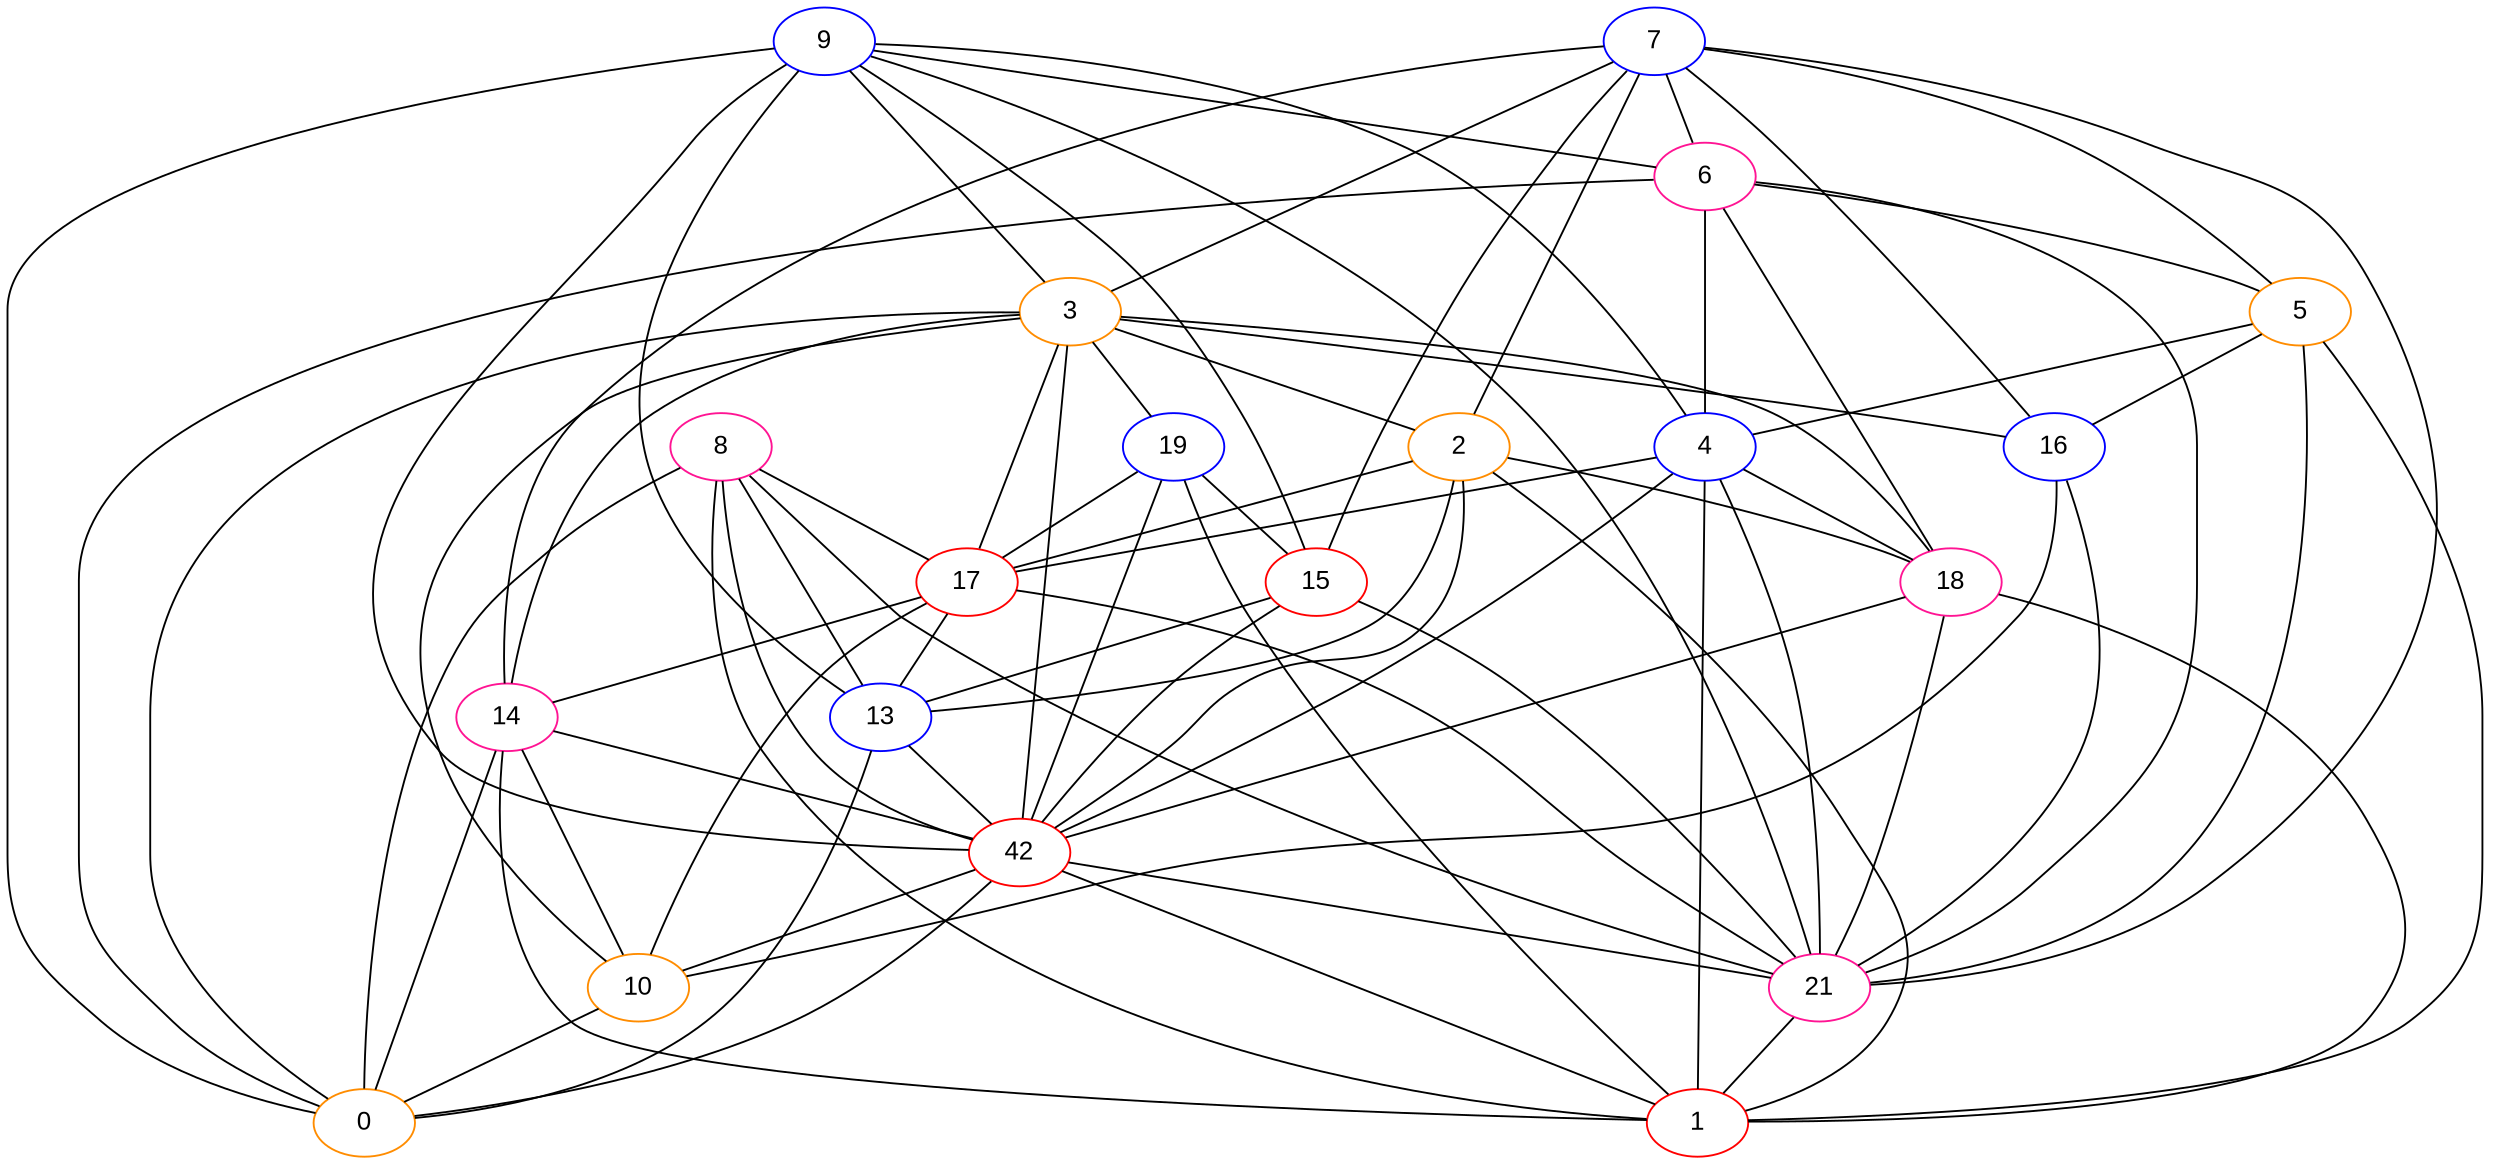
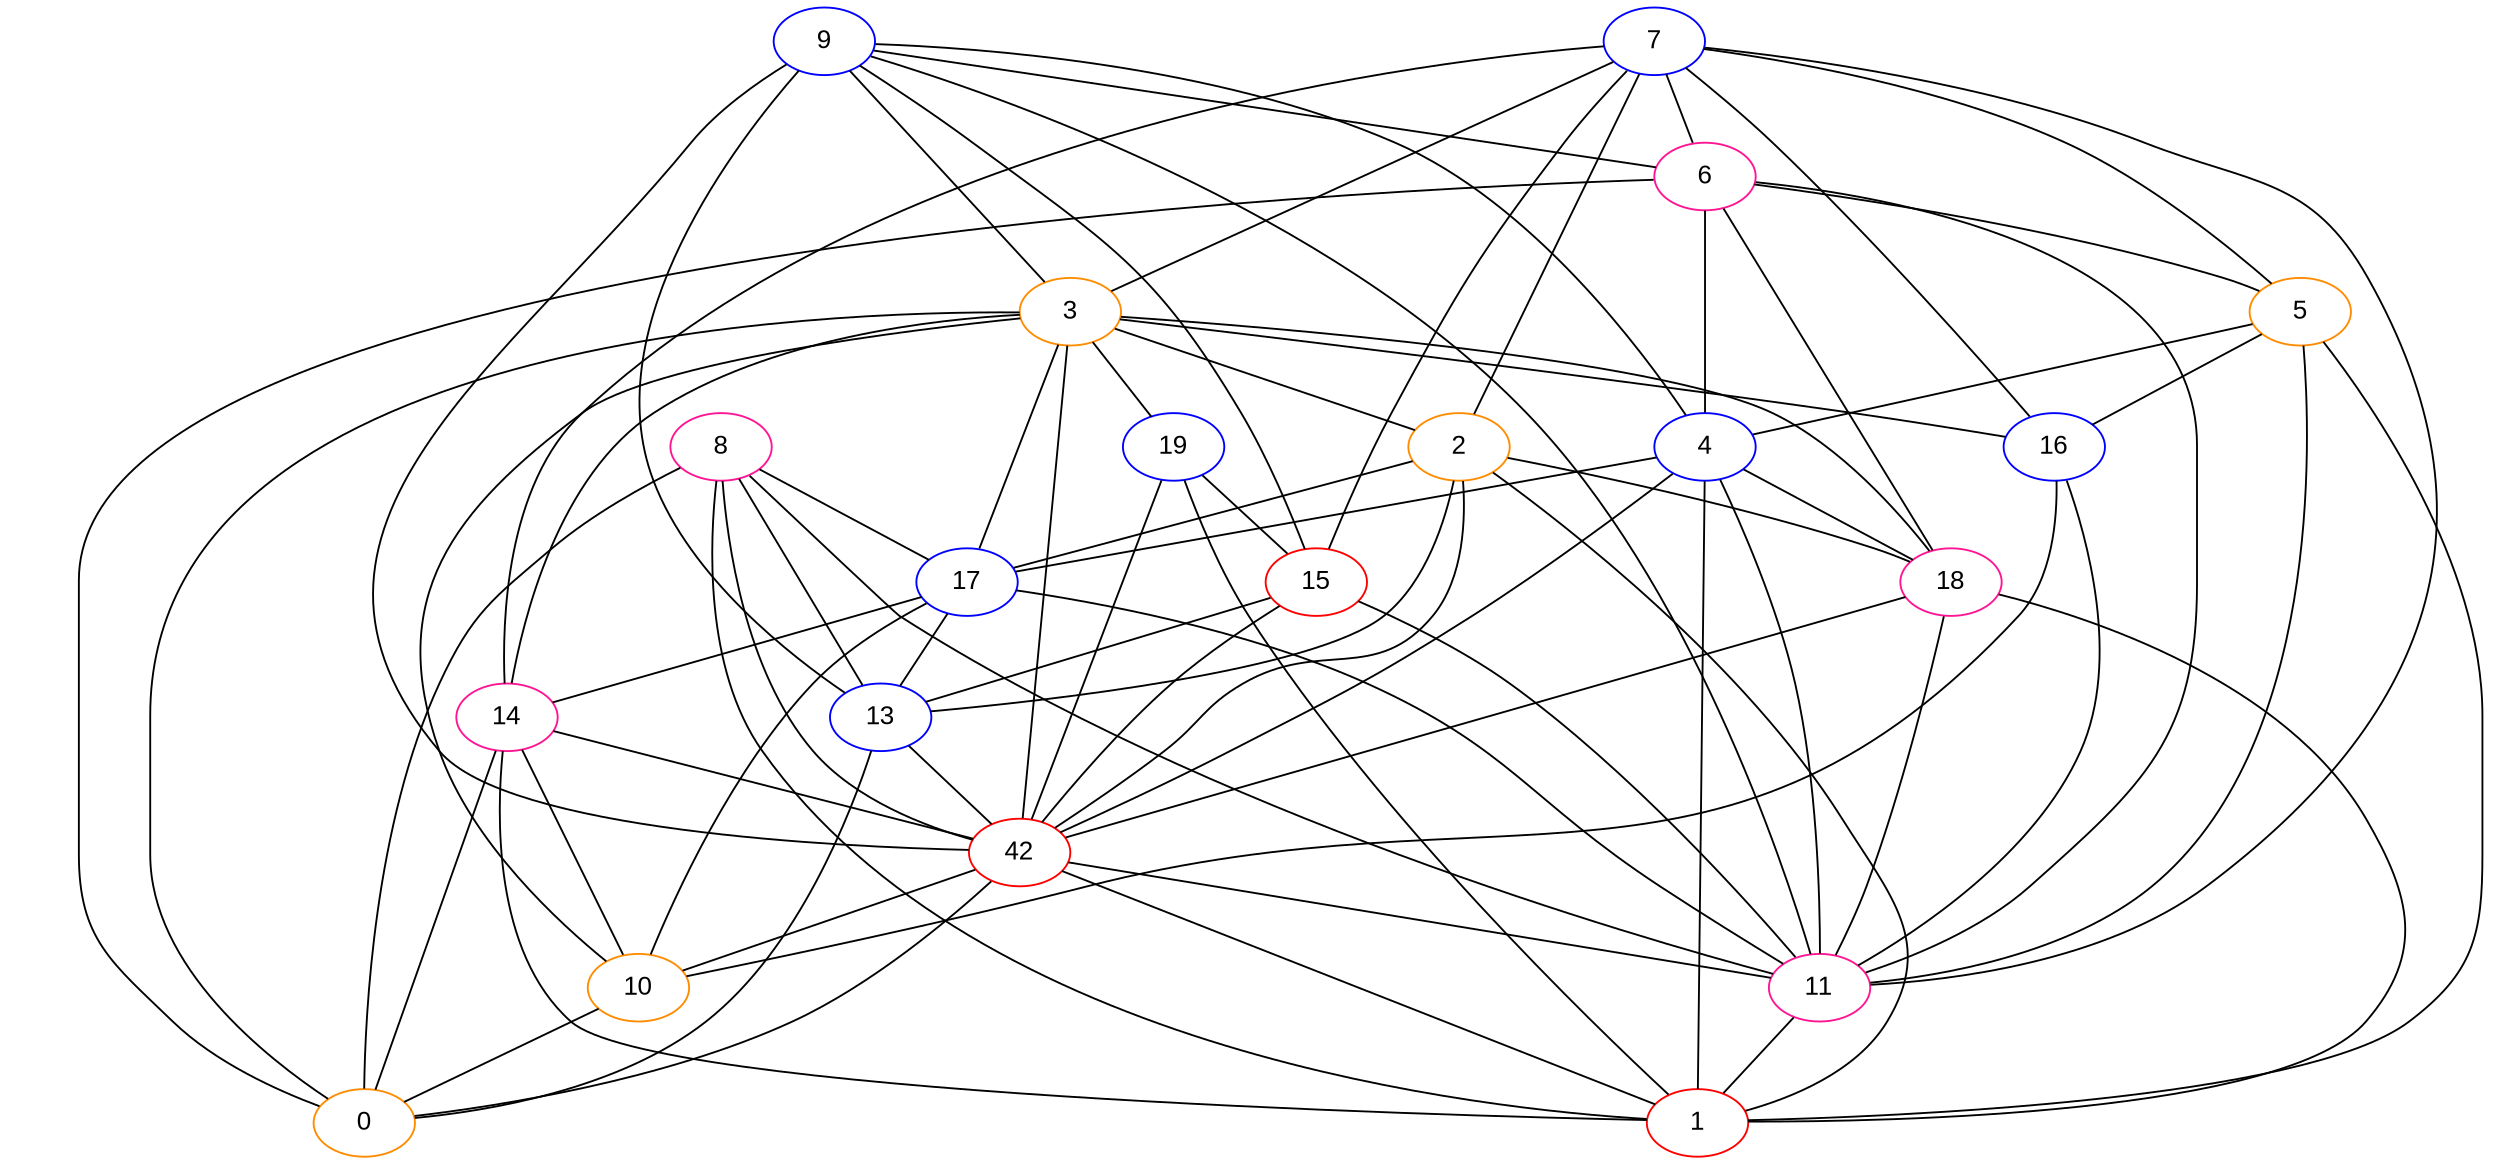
  digraph {
    fontname="Liberation Sans"
    node [color=blue fontname="Liberation Sans"]
    edge [color=black dir=none fontname="Liberation Sans"]
    5 [color=darkorange]
    1 [color=red]
    4
-   11 [color=deeppink label=21]
+   11 [color=deeppink]
    16
    14 [color=deeppink]
    0 [color=darkorange]
    n8 [color=red label=42]
    10 [color=darkorange]
    9
    6 [color=deeppink]
    13
    3 [color=darkorange]
    15 [color=red]
    18 [color=deeppink]
-   17 [color=red]
+   17
    19
    2 [color=darkorange]
    8 [color=deeppink]
    7
    subgraph sub_1 {
      5
      1
      4
      11
      16
      14
      0
      n8
      10
      9
      6
      13
      3
      15
      18
      17
      19
      2
      8
      7
    }
    5 -> 1
    5 -> 4
    5 -> 11
    5 -> 16
    4 -> 1
    4 -> 11
    4 -> n8
    4 -> 18
    4 -> 17
    11 -> 1
    16 -> 11
    16 -> 10
    14 -> 1
    14 -> 0
    14 -> n8
    14 -> 10
    n8 -> 1
    n8 -> 11
    n8 -> 0
    n8 -> 10
    10 -> 0
    9 -> 4
    9 -> 11
-   9 -> 0
    9 -> n8
    9 -> 6
    9 -> 13
    9 -> 3
    9 -> 15
    6 -> 5
    6 -> 4
    6 -> 11
    6 -> 0
    6 -> 18
    13 -> 0
    13 -> n8
    3 -> 16
    3 -> 14
    3 -> 0
    3 -> n8
    3 -> 10
    3 -> 18
    3 -> 17
    3 -> 19
    3 -> 2
    15 -> 11
    15 -> n8
    15 -> 13
    18 -> 1
    18 -> 11
    18 -> n8
    17 -> 11
    17 -> 14
    17 -> 10
    17 -> 13
    19 -> 1
    19 -> n8
    19 -> 15
-   19 -> 17
    2 -> 1
    2 -> n8
    2 -> 13
    2 -> 18
    2 -> 17
    8 -> 1
    8 -> 11
    8 -> 0
    8 -> n8
    8 -> 13
    8 -> 17
    7 -> 5
    7 -> 11
    7 -> 16
    7 -> 14
    7 -> 6
    7 -> 3
    7 -> 15
    7 -> 2
  }
